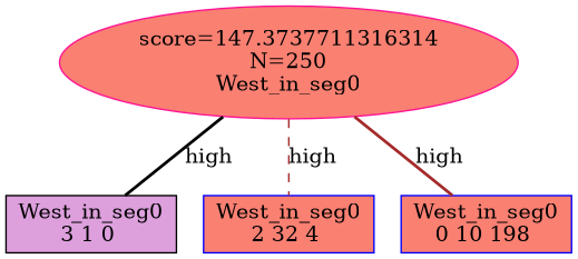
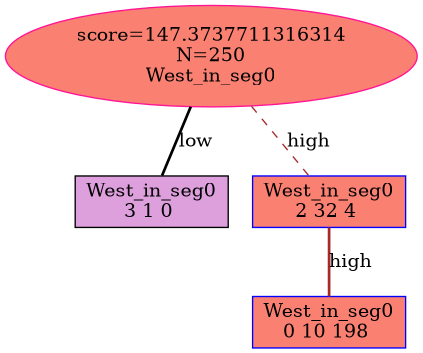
  digraph {
    node [color=blue fillcolor=salmon shape=box style=filled]
    edge [color=brown dir=none style=bold]
    n1 [color=deeppink label="score=147.3737711316314\nN=250\nWest_in_seg0" shape=ellipse]
    n2 [color=black fillcolor=plum label="West_in_seg0\n3 1 0 "]
    n3 [label="West_in_seg0\n2 32 4 "]
    n4 [label="West_in_seg0\n0 10 198 "]
    subgraph sub_1 {
      rank=same
      n1
    }
    subgraph sub_2 {
      rank=same
      n2
    }
    subgraph sub_3 {
      rank=same
      n3
    }
    subgraph sub_4 {
      rank=same
      n4
    }
-   n1 -> n2 [color=black label=high]
+   n1 -> n2 [color=black label=low]
    n1 -> n3 [label=high style=dashed]
-   n1 -> n4 [label=high]
+   n3 -> n4 [label=high]
  }
